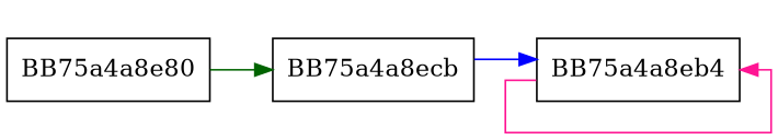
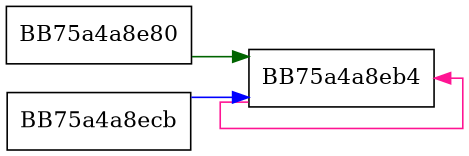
  digraph {
    rankdir=LR
    splines=ortho
    node [shape=box]
    BB75a4a8e80
    BB75a4a8eb4
    BB75a4a8ecb
-   BB75a4a8e80 -> BB75a4a8ecb [color=darkgreen]
+   BB75a4a8e80 -> BB75a4a8eb4 [color=darkgreen]
    BB75a4a8eb4 -> BB75a4a8eb4 [color=deeppink]
    BB75a4a8ecb -> BB75a4a8eb4 [color=blue]
  }
